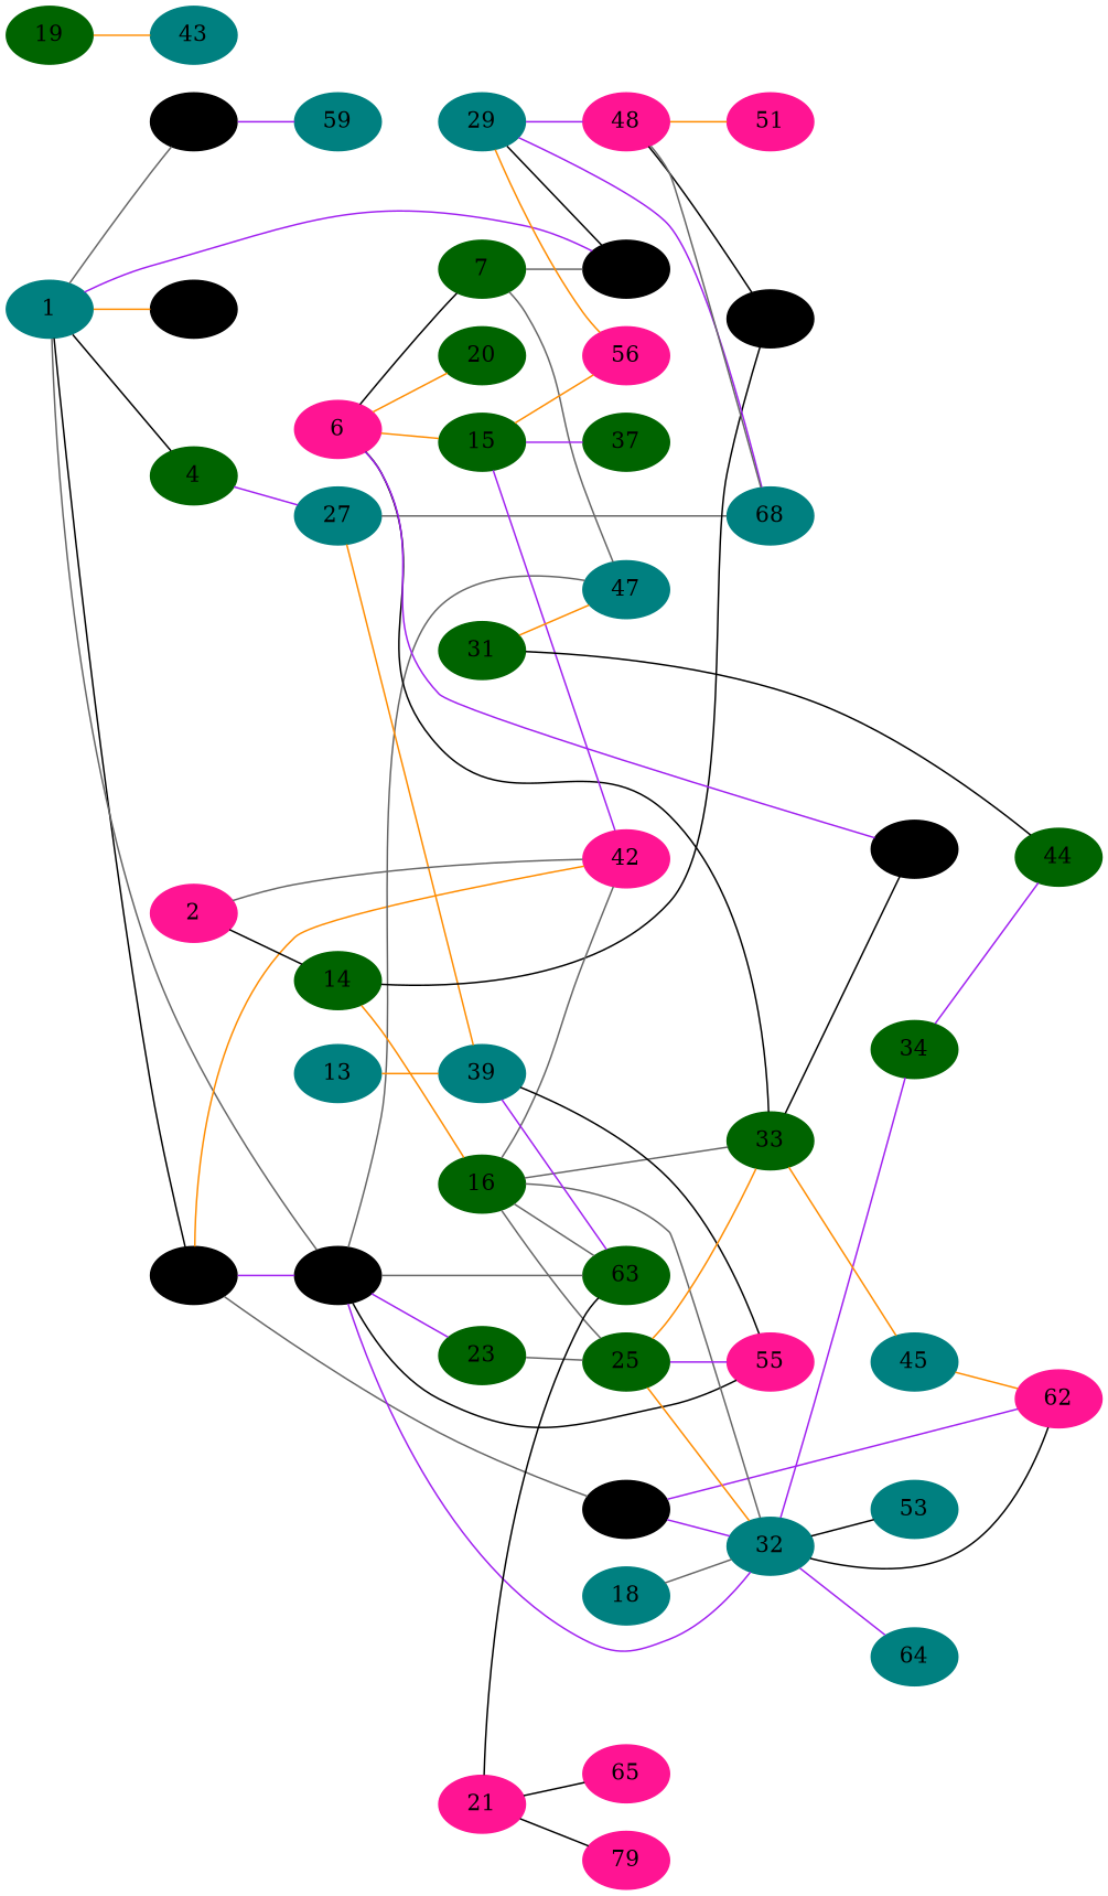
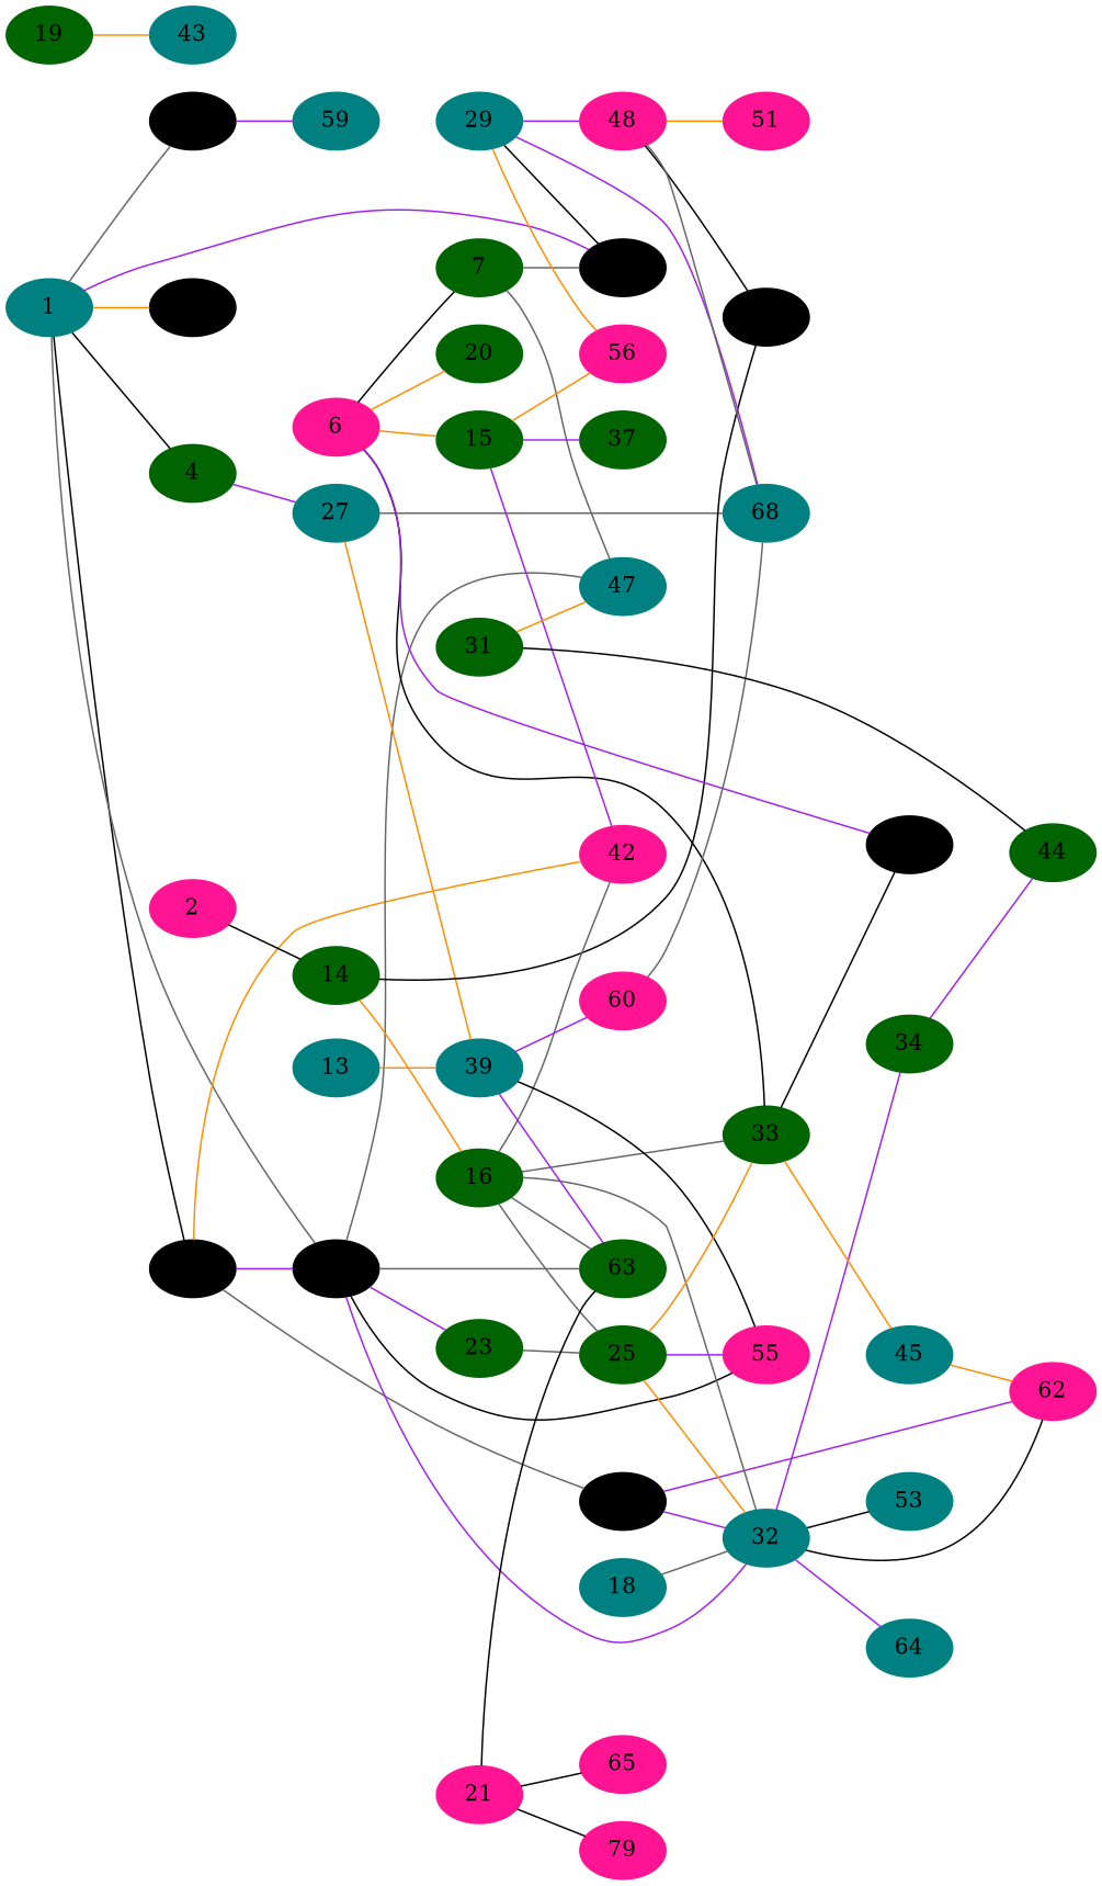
  graph {
    rankdir=LR
    node [color=darkgreen style=filled]
    edge [color=purple weight=1.0]
    1 [color=teal]
    4
    5 [color=black]
    10 [color=black]
    12 [color=black]
    30 [color=black]
    69 [color=black]
    27 [color=teal]
    42 [color=deeppink]
    24 [color=black]
    59 [color=teal]
    47 [color=teal]
    23
    32 [color=teal]
    55 [color=deeppink]
    63
    2 [color=deeppink]
    14
    16
    58 [color=black]
    39 [color=teal]
    68 [color=teal]
    62 [color=deeppink]
    6 [color=deeppink]
    7
    15
    20
    33
    38 [color=black]
    37
    56 [color=deeppink]
    45 [color=teal]
    25
    34
    53 [color=teal]
    64 [color=teal]
    13 [color=teal]
+   60 [color=deeppink]
    18 [color=teal]
    43 [color=teal]
    19
    21 [color=deeppink]
    65 [color=deeppink]
    n44 [color=deeppink label=79]
    29 [color=teal]
    48 [color=deeppink]
    51 [color=deeppink]
    31
    44
    1 -- 4 [color=black]
    1 -- 5 [color=black]
    1 -- 10 [color=gray40]
    1 -- 12 [color=gray40]
    1 -- 30 [weight=2.0]
    1 -- 69 [color=darkorange]
    4 -- 27
    5 -- 12 [weight=2.0]
    5 -- 42 [color=darkorange]
    5 -- 24 [color=gray40]
    10 -- 59
    12 -- 47 [color=gray40 weight=2.0]
    12 -- 23
    12 -- 32 [weight=2.0]
    12 -- 55 [color=black]
    12 -- 63 [color=gray40 weight=3.0]
    27 -- 39 [color=darkorange]
    27 -- 68 [color=gray40 weight=2.0]
    24 -- 32
    24 -- 62
    23 -- 25 [color=gray40]
    32 -- 62 [color=black]
    32 -- 34
    32 -- 53 [color=black]
    32 -- 64
-   2 -- 42 [color=gray40]
    2 -- 14 [color=black]
    14 -- 16 [color=darkorange]
    14 -- 58 [color=black]
    16 -- 42 [color=gray40]
    16 -- 32 [color=gray40]
    16 -- 63 [color=gray40]
    16 -- 33 [color=gray40]
    16 -- 25 [color=gray40]
    39 -- 55 [color=black]
    39 -- 63
+   39 -- 60
    6 -- 7 [color=black]
    6 -- 15 [color=darkorange]
    6 -- 20 [color=darkorange]
    6 -- 33 [color=black]
    6 -- 38
    7 -- 30 [color=gray40]
    7 -- 47 [color=gray40]
    15 -- 42
    15 -- 37
    15 -- 56 [color=darkorange]
    33 -- 38 [color=black]
    33 -- 45 [color=darkorange]
    45 -- 62 [color=darkorange weight=2.0]
    25 -- 32 [color=darkorange]
    25 -- 55 [weight=3.0]
    25 -- 33 [color=darkorange]
    34 -- 44
    13 -- 39 [color=darkorange]
+   60 -- 68 [color=gray40]
    18 -- 32 [color=gray40]
    19 -- 43 [color=darkorange]
    21 -- 63 [color=black]
    21 -- 65 [color=black]
    21 -- n44 [color=black]
    29 -- 30 [color=black]
    29 -- 68
    29 -- 56 [color=darkorange]
    29 -- 48
    48 -- 58 [color=black]
    48 -- 68 [color=gray40]
    48 -- 51 [color=darkorange]
    31 -- 47 [color=darkorange]
    31 -- 44 [color=black]
  }
